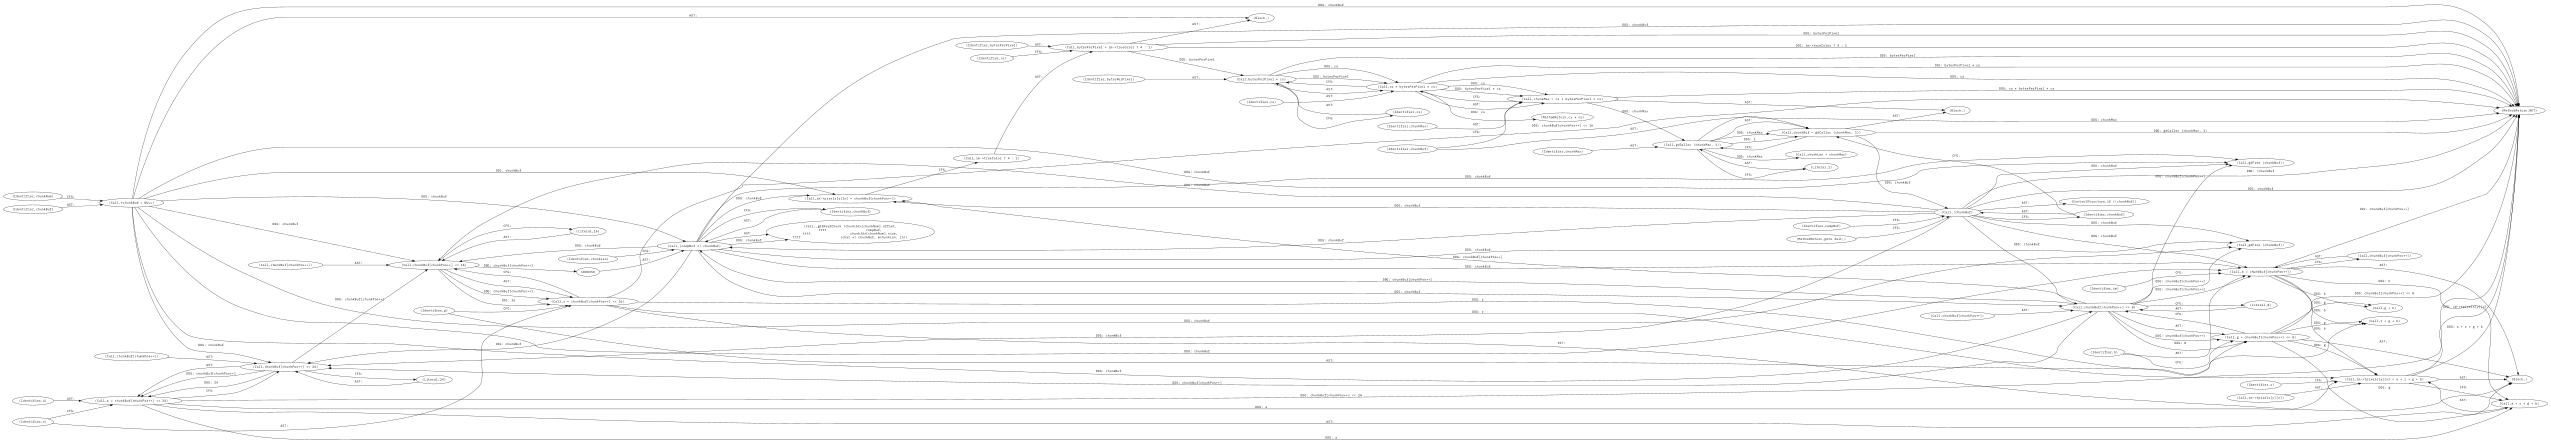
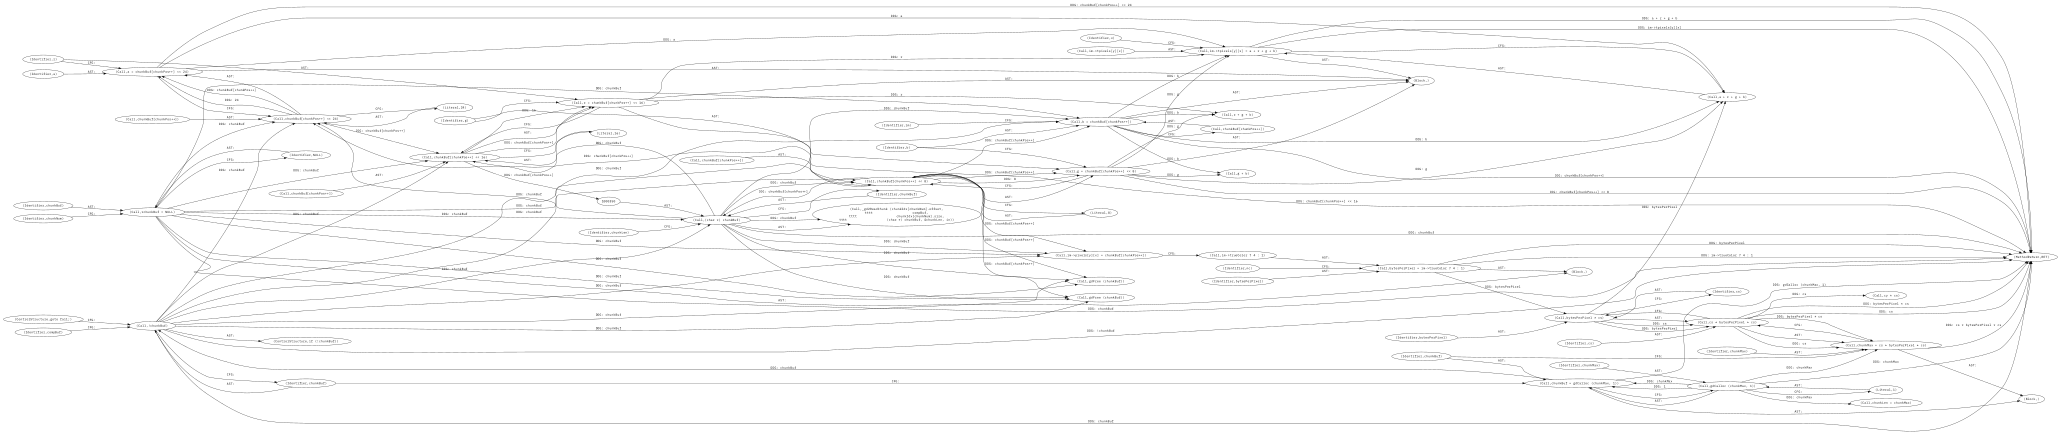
  digraph {
    fontname="IBM Plex Mono"
    rankdir=LR
    node [fontname="IBM Plex Mono"]
    edge [fontname="IBM Plex Mono"]
    n1 [label="(Call,im->tpixels[y][x] = a + r + g + b)"]
    n2 [label="(Call,a + r + g + b)"]
    n3 [label="(MethodReturn,RET)"]
    n4 [label="(Block,)"]
    n5 [label="(Call,a = chunkBuf[chunkPos++] << 24)"]
    n6 [label="(Call,chunkBuf[chunkPos++] << 24)"]
    n7 [label="(Call,chunkBuf[chunkPos++] << 16)"]
    n8 [label="(Literal,24)"]
    n9 [label="(Call,r = chunkBuf[chunkPos++] << 16)"]
    n10 [label="(Literal,16)"]
    1000350
-   n12 [label="(Call,(compBuf *) chunkBuf)"]
+   n12 [label="(Call,(char *) chunkBuf)"]
    n13 [label="(Call,chunkBuf[chunkPos++] << 8)"]
    n14 [label="(Call,b = chunkBuf[chunkPos++])"]
    n15 [label="(Identifier,chunkBuf)"]
    n16 [label="(Call,gdFree (chunkBuf))"]
    n17 [label="(Call,gdFree (chunkBuf))"]
    n18 [label="(Call,_gd2ReadChunk (chunkIdx[chunkNum].offset,\n\t\t\t\t                    compBuf,\n\t\t\t\t                    chunkIdx[chunkNum].size,\n\t\t\t\t                    (char *) chunkBuf, &chunkLen, in))"]
    n19 [label="(Call,im->pixels[y][x] = chunkBuf[chunkPos++])"]
    n20 [label="(Call,g = chunkBuf[chunkPos++] << 8)"]
    n21 [label="(Literal,8)"]
    n22 [label="(Call,r + g + b)"]
    n23 [label="(Call,g + b)"]
    n24 [label="(Call,chunkBuf[chunkPos++])"]
    n25 [label="(Call,im->trueColor ? 4 : 1)"]
    n26 [label="(Call,*chunkBuf = NULL)"]
+   n27 [label="(Identifier,NULL)"]
    n28 [label="(Block,)"]
    n29 [label="(Call,!chunkBuf)"]
    n30 [label="(Identifier,chunkBuf)"]
    n31 [label="(ControlStructure,if (!chunkBuf))"]
    n32 [label="(Call,chunkBuf = gdCalloc (chunkMax, 1))"]
    n33 [label="(Call,gdCalloc (chunkMax, 1))"]
    n34 [label="(Block,)"]
    n35 [label="(Literal,1)"]
    n36 [label="(Call,chunkLen = chunkMax)"]
    n37 [label="(Call,chunkMax = cs * bytesPerPixel * cs)"]
    n38 [label="(Call,cs * bytesPerPixel * cs)"]
    n39 [label="(Call,bytesPerPixel * cs)"]
-   n40 [label="(MethodReturn,cy * cs)"]
+   n40 [label="(Call,cy * cs)"]
    n41 [label="(Identifier,cs)"]
    n42 [label="(Call,bytesPerPixel = im->trueColor ? 4 : 1)"]
    n43 [label="(Identifier,compBuf)"]
    n44 [label="(Identifier,cs)"]
    n45 [label="(Identifier,bytesPerPixel)"]
    n46 [label="(Identifier,a)"]
    n47 [label="(Identifier,chunkNum)"]
    n48 [label="(Identifier,chunkBuf)"]
    n49 [label="(Identifier,nc)"]
    n50 [label="(Identifier,chunkLen)"]
    n51 [label="(Call,chunkBuf[chunkPos++])"]
    n52 [label="(Identifier,chunkMax)"]
    n53 [label="(Identifier,chunkBuf)"]
    n54 [label="(Identifier,g)"]
    n55 [label="(Identifier,x)"]
    n56 [label="(Identifier,bytesPerPixel)"]
    n57 [label="(Call,chunkBuf[chunkPos++])"]
-   n58 [label="(MethodReturn,goto fail;)"]
+   n58 [label="(ControlStructure,goto fail;)"]
    n59 [label="(Call,im->tpixels[y][x])"]
    n60 [label="(Identifier,b)"]
    n61 [label="(Identifier,r)"]
    n62 [label="(Identifier,im)"]
    n63 [label="(Identifier,chunkMax)"]
    n64 [label="(Call,chunkBuf[chunkPos++])"]
    n1 -> n2 [label="CFG: "]
    n1 -> n3 [label="DDG: im->tpixels[y][x]"]
    n1 -> n3 [label="DDG: a + r + g + b"]
    n1 -> n4 [label="AST: "]
    n2 -> n1 [label="AST: "]
    n5 -> n1 [label="DDG: a"]
    n5 -> n2 [label="DDG: a"]
    n5 -> n3 [label="DDG: chunkBuf[chunkPos++] << 24"]
    n5 -> n4 [label="AST: "]
    n5 -> n6 [label="CFG: "]
    n6 -> n5 [label="AST: "]
    n6 -> n5 [label="DDG: chunkBuf[chunkPos++]"]
    n6 -> n5 [label="DDG: 24"]
    n6 -> n7 [label="DDG: chunkBuf[chunkPos++]"]
    n6 -> n8 [label="CFG: "]
    n7 -> n9 [label="AST: "]
    n7 -> n9 [label="DDG: chunkBuf[chunkPos++]"]
    n7 -> n9 [label="DDG: 16"]
    n7 -> n10 [label="CFG: "]
    n7 -> 1000350 [label="DDG: chunkBuf[chunkPos++]"]
    n8 -> n6 [label="AST: "]
    n9 -> n1 [label="DDG: r"]
    n9 -> n3 [label="DDG: chunkBuf[chunkPos++] << 16"]
    n9 -> n4 [label="AST: "]
    n9 -> n7 [label="CFG: "]
    n9 -> n22 [label="DDG: r"]
    n10 -> n7 [label="AST: "]
    1000350 -> n12 [label="AST: "]
    n12 -> n3 [label="DDG: chunkBuf"]
    n12 -> n6 [label="DDG: chunkBuf"]
    n12 -> n7 [label="DDG: chunkBuf"]
    n12 -> n13 [label="DDG: chunkBuf"]
    n12 -> n14 [label="DDG: chunkBuf"]
    n12 -> n15 [label="CFG: "]
    n12 -> n16 [label="DDG: chunkBuf"]
    n12 -> n17 [label="DDG: chunkBuf"]
    n12 -> n18 [label="AST: "]
    n12 -> n18 [label="DDG: chunkBuf"]
    n12 -> n19 [label="DDG: chunkBuf"]
    n13 -> n6 [label="DDG: chunkBuf[chunkPos++]"]
    n13 -> n12 [label="DDG: chunkBuf[chunkPos++]"]
    n13 -> n14 [label="DDG: chunkBuf[chunkPos++]"]
    n13 -> n16 [label="DDG: chunkBuf[chunkPos++]"]
    n13 -> n17 [label="DDG: chunkBuf[chunkPos++]"]
    n13 -> n19 [label="DDG: chunkBuf[chunkPos++]"]
    n13 -> n20 [label="AST: "]
    n13 -> n20 [label="DDG: chunkBuf[chunkPos++]"]
    n13 -> n20 [label="DDG: 8"]
    n13 -> n21 [label="CFG: "]
    n14 -> n1 [label="DDG: b"]
    n14 -> n2 [label="DDG: b"]
    n14 -> n3 [label="DDG: chunkBuf[chunkPos++]"]
    n14 -> n4 [label="AST: "]
    n14 -> n22 [label="DDG: b"]
    n14 -> n23 [label="DDG: b"]
    n14 -> n24 [label="CFG: "]
    n15 -> n12 [label="AST: "]
    n19 -> n25 [label="CFG: "]
    n20 -> n1 [label="DDG: g"]
    n20 -> n2 [label="DDG: g"]
    n20 -> n3 [label="DDG: chunkBuf[chunkPos++] << 8"]
    n20 -> n4 [label="AST: "]
    n20 -> n13 [label="CFG: "]
    n20 -> n22 [label="DDG: g"]
    n20 -> n23 [label="DDG: g"]
    n21 -> n13 [label="AST: "]
    n24 -> n14 [label="AST: "]
    n25 -> n42 [label="AST: "]
    n26 -> n3 [label="DDG: chunkBuf"]
    n26 -> n6 [label="DDG: chunkBuf"]
    n26 -> n7 [label="DDG: chunkBuf"]
    n26 -> n12 [label="DDG: chunkBuf"]
    n26 -> n13 [label="DDG: chunkBuf"]
    n26 -> n14 [label="DDG: chunkBuf"]
    n26 -> n16 [label="DDG: chunkBuf"]
    n26 -> n17 [label="DDG: chunkBuf"]
    n26 -> n19 [label="DDG: chunkBuf"]
+   n26 -> n27 [label="CFG: "]
    n26 -> n28 [label="AST: "]
+   n27 -> n26 [label="AST: "]
    n29 -> n3 [label="DDG: !chunkBuf"]
    n29 -> n3 [label="DDG: chunkBuf"]
    n29 -> n6 [label="DDG: chunkBuf"]
    n29 -> n7 [label="DDG: chunkBuf"]
    n29 -> n12 [label="DDG: chunkBuf"]
    n29 -> n13 [label="DDG: chunkBuf"]
    n29 -> n14 [label="DDG: chunkBuf"]
    n29 -> n16 [label="DDG: chunkBuf"]
    n29 -> n17 [label="DDG: chunkBuf"]
    n29 -> n19 [label="DDG: chunkBuf"]
    n29 -> n30 [label="CFG: "]
    n29 -> n31 [label="AST: "]
    n30 -> n29 [label="AST: "]
    n30 -> n32 [label="CFG: "]
    n32 -> n3 [label="DDG: gdCalloc (chunkMax, 1)"]
    n32 -> n29 [label="DDG: chunkBuf"]
    n32 -> n33 [label="CFG: "]
    n32 -> n34 [label="AST: "]
    n33 -> n3 [label="DDG: chunkMax"]
    n33 -> n32 [label="AST: "]
    n33 -> n32 [label="DDG: chunkMax"]
    n33 -> n32 [label="DDG: 1"]
    n33 -> n35 [label="CFG: "]
    n33 -> n36 [label="DDG: chunkMax"]
    n35 -> n33 [label="AST: "]
    n37 -> n3 [label="DDG: cs * bytesPerPixel * cs"]
-   n37 -> n33 [label="DDG: chunkMax"]
+   n33 -> n37 [label="DDG: chunkMax"]
    n37 -> n34 [label="AST: "]
    n37 -> n38 [label="CFG: "]
    n38 -> n3 [label="DDG: bytesPerPixel * cs"]
    n38 -> n3 [label="DDG: cs"]
    n38 -> n37 [label="AST: "]
    n38 -> n37 [label="DDG: cs"]
    n38 -> n37 [label="DDG: bytesPerPixel * cs"]
    n38 -> n39 [label="CFG: "]
    n38 -> n40 [label="DDG: cs"]
-   n39 -> n3 [label="DDG: bytesPerPixel"]
+   n39 -> n2 [label="DDG: bytesPerPixel"]
    n39 -> n38 [label="AST: "]
    n39 -> n38 [label="DDG: cs"]
    n39 -> n38 [label="DDG: bytesPerPixel"]
    n39 -> n41 [label="CFG: "]
    n41 -> n39 [label="AST: "]
    n42 -> n3 [label="DDG: im->trueColor ? 4 : 1"]
    n42 -> n3 [label="DDG: bytesPerPixel"]
    n42 -> n28 [label="AST: "]
    n42 -> n39 [label="DDG: bytesPerPixel"]
    n43 -> n29 [label="CFG: "]
    n44 -> n38 [label="AST: "]
    n45 -> n39 [label="AST: "]
    n46 -> n5 [label="AST: "]
    n47 -> n26 [label="CFG: "]
    n48 -> n26 [label="AST: "]
    n49 -> n42 [label="CFG: "]
    n50 -> n12 [label="CFG: "]
    n51 -> n6 [label="AST: "]
    n52 -> n33 [label="AST: "]
    n53 -> n32 [label="AST: "]
    n53 -> n37 [label="CFG: "]
    n54 -> n9 [label="CFG: "]
    n54 -> n20 [label="AST: "]
    n55 -> n1 [label="CFG: "]
    n56 -> n42 [label="AST: "]
    n57 -> n13 [label="AST: "]
    n58 -> n29 [label="CFG: "]
    n59 -> n1 [label="AST: "]
    n60 -> n14 [label="AST: "]
    n60 -> n20 [label="CFG: "]
    n61 -> n5 [label="CFG: "]
    n61 -> n9 [label="AST: "]
    n62 -> n14 [label="CFG: "]
    n63 -> n37 [label="AST: "]
    n64 -> n7 [label="AST: "]
  }
